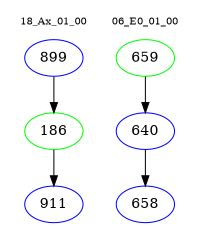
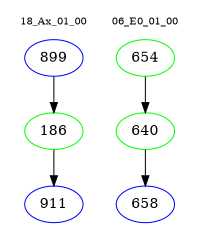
  digraph {
    node [color=blue]
    edge [color=black]
    n1 [label=899]
    n2 [color=green label=186]
    n3 [label=911]
-   n4 [color=green label=659]
-   n5 [label=640]
+   n4 [color=green label=654]
+   n5 [color=green label=640]
    n6 [label=658]
    subgraph cluster_1 {
      color=white
      fontsize=10
      label="18_Ax_01_00"
      n1
      n2
      n3
    }
    subgraph cluster_2 {
      color=white
      fontsize=10
      label="06_E0_01_00"
      n4
      n5
      n6
    }
    n1 -> n2
    n2 -> n3
    n4 -> n5
    n5 -> n6
  }
